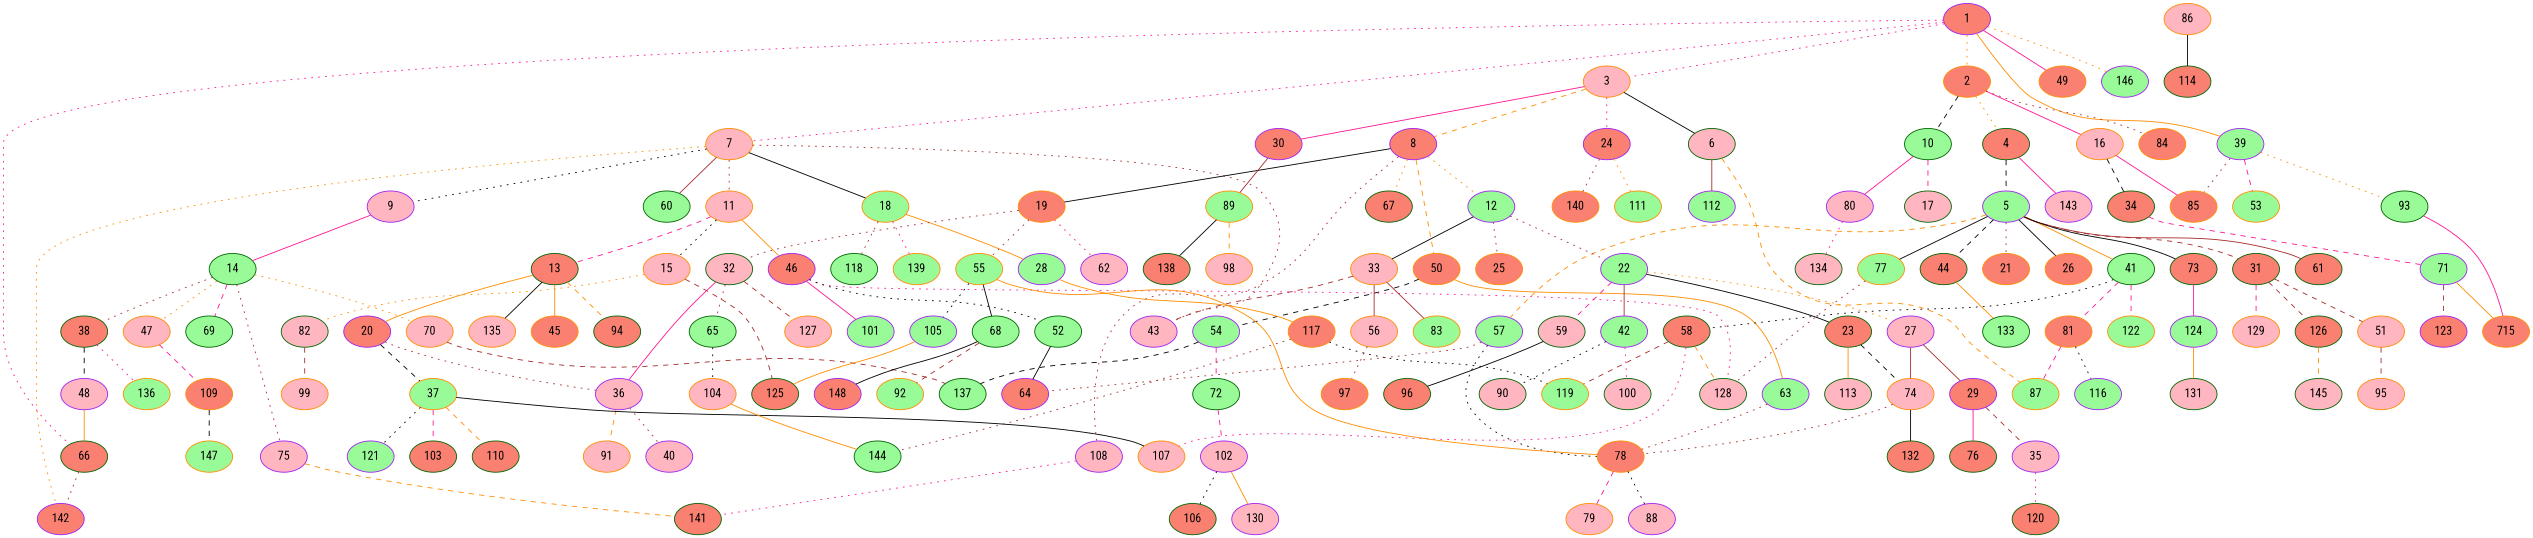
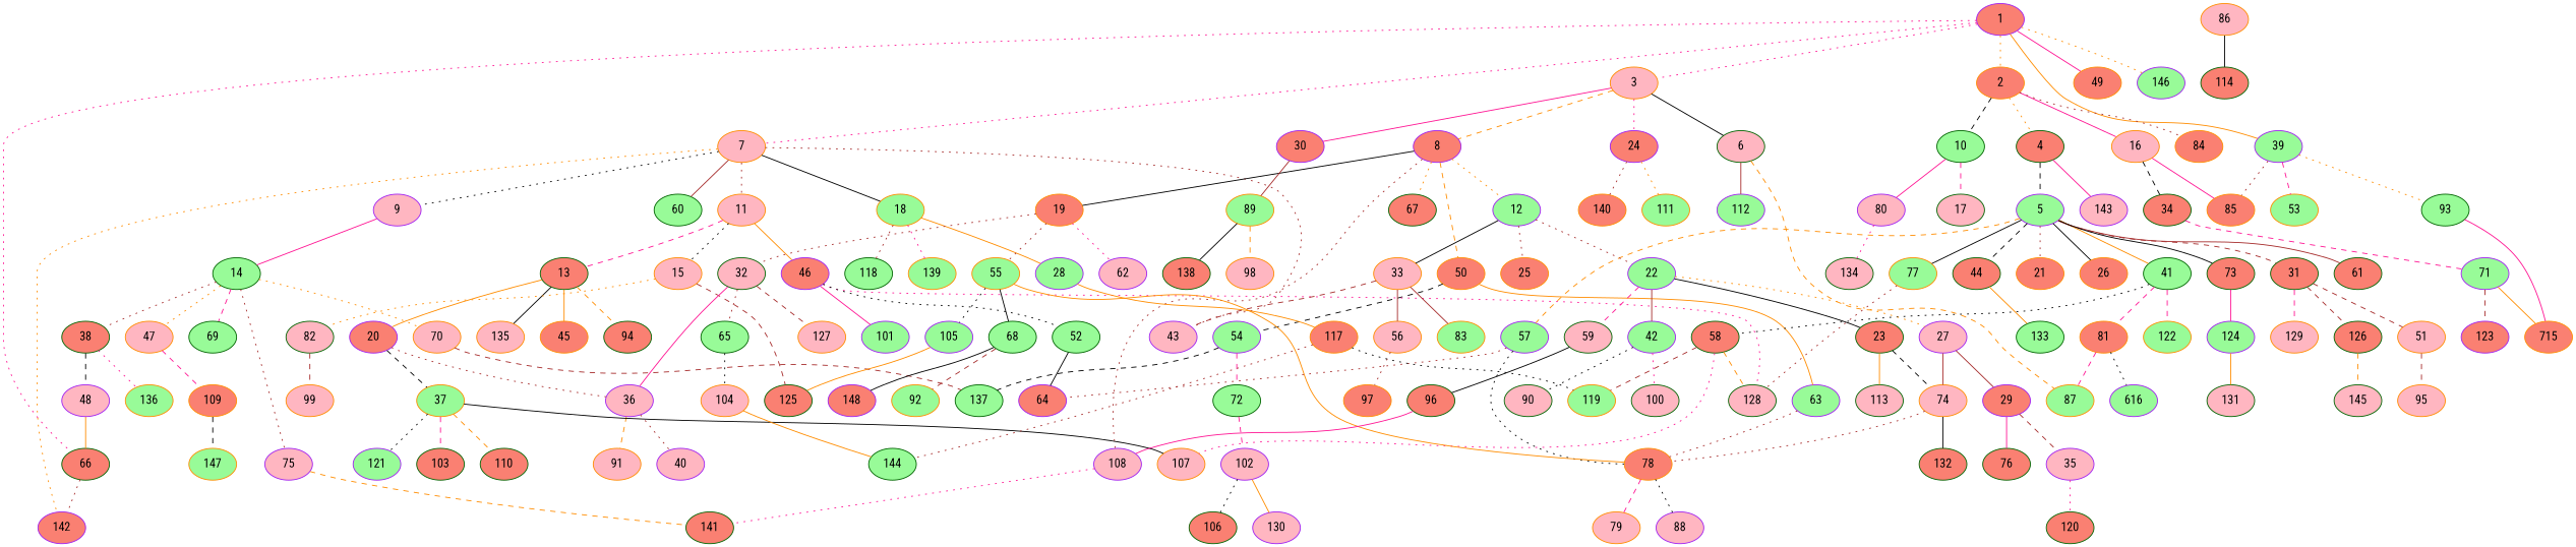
  graph {
    fontname="Roboto Condensed"
    node [color=darkorange fillcolor=salmon fontname="Roboto Condensed" style=filled]
    edge [color=brown fontname="Roboto Condensed" style=dotted]
    1 [color=purple]
    2
    3 [fillcolor=lightpink]
    7 [fillcolor=lightpink]
    39 [color=purple fillcolor=palegreen]
    49
    66 [color=darkgreen]
    146 [color=purple fillcolor=palegreen]
    4 [color=darkgreen]
    10 [color=darkgreen fillcolor=palegreen]
    16 [fillcolor=lightpink]
    84
    6 [color=darkgreen fillcolor=lightpink]
    8 [color=purple]
    24 [color=purple]
    30 [color=purple]
    9 [color=purple fillcolor=lightpink]
    11 [fillcolor=lightpink]
    18 [fillcolor=palegreen]
    43 [color=purple fillcolor=lightpink]
    60 [color=darkgreen fillcolor=palegreen]
    142 [color=purple]
    85
    53 [fillcolor=palegreen]
    93 [color=darkgreen fillcolor=palegreen]
    5 [color=purple fillcolor=palegreen]
    143 [color=purple fillcolor=lightpink]
    17 [color=darkgreen fillcolor=lightpink]
    80 [color=purple fillcolor=lightpink]
    34 [color=darkgreen]
    87 [fillcolor=palegreen]
    112 [color=purple fillcolor=palegreen]
    12 [color=purple fillcolor=palegreen]
    19
    50
    67 [color=darkgreen]
    108 [color=purple fillcolor=lightpink]
    111 [fillcolor=palegreen]
    140
    89 [fillcolor=palegreen]
    21
    26
    31 [color=darkgreen]
    41 [color=darkgreen fillcolor=palegreen]
    44 [color=darkgreen]
    57 [color=purple fillcolor=palegreen]
    61 [color=darkgreen]
    73 [color=darkgreen]
    77 [fillcolor=palegreen]
    51 [fillcolor=lightpink]
    126 [color=darkgreen]
    129 [fillcolor=lightpink]
    58 [color=darkgreen]
    81
    122 [fillcolor=palegreen]
    133 [color=darkgreen fillcolor=palegreen]
    64 [color=purple]
    78
    124 [color=purple fillcolor=palegreen]
    128 [color=darkgreen fillcolor=lightpink]
    14 [color=darkgreen fillcolor=palegreen]
    13 [color=darkgreen]
    15 [fillcolor=lightpink]
    46 [color=purple]
    28 [color=purple fillcolor=palegreen]
    118 [color=darkgreen fillcolor=palegreen]
    139 [fillcolor=palegreen]
    22 [color=purple fillcolor=palegreen]
    25
    33 [fillcolor=lightpink]
    32 [color=darkgreen fillcolor=lightpink]
    55 [fillcolor=palegreen]
    62 [color=purple fillcolor=lightpink]
    54 [color=purple fillcolor=palegreen]
    63 [color=purple fillcolor=palegreen]
    141 [color=darkgreen]
    38 [color=darkgreen]
    47 [fillcolor=lightpink]
    69 [color=darkgreen fillcolor=palegreen]
    70 [fillcolor=lightpink]
    75 [color=purple fillcolor=lightpink]
    134 [color=darkgreen fillcolor=lightpink]
    20 [color=purple]
    45
    94 [color=darkgreen]
    135 [fillcolor=lightpink]
    82 [color=darkgreen fillcolor=lightpink]
    125 [color=darkgreen]
    52 [color=darkgreen fillcolor=palegreen]
    101 [color=purple fillcolor=palegreen]
    23 [color=darkgreen]
    27 [color=purple fillcolor=lightpink]
    42 [color=purple fillcolor=palegreen]
    59 [color=darkgreen fillcolor=lightpink]
    56 [fillcolor=lightpink]
    83 [fillcolor=palegreen]
    36 [color=purple fillcolor=lightpink]
    37 [fillcolor=palegreen]
    48 [color=purple fillcolor=lightpink]
    136 [fillcolor=palegreen]
    109
    137 [color=darkgreen fillcolor=palegreen]
    99 [fillcolor=lightpink]
    71 [color=purple fillcolor=palegreen]
    117
    65 [color=darkgreen fillcolor=palegreen]
    127 [fillcolor=lightpink]
    68 [color=darkgreen fillcolor=palegreen]
    105 [color=purple fillcolor=palegreen]
    40 [color=purple fillcolor=lightpink]
    91 [fillcolor=lightpink]
    103 [color=darkgreen]
    107 [fillcolor=lightpink]
    110 [color=darkgreen]
    121 [color=purple fillcolor=palegreen]
    74 [fillcolor=lightpink]
    113 [color=darkgreen fillcolor=lightpink]
    29 [color=purple]
    90 [color=darkgreen fillcolor=lightpink]
    100 [color=darkgreen fillcolor=lightpink]
    96 [color=darkgreen]
    132 [color=darkgreen]
    35 [color=purple fillcolor=lightpink]
    76 [color=darkgreen]
    119 [fillcolor=palegreen]
    144 [color=darkgreen fillcolor=palegreen]
    120 [color=darkgreen]
    98 [fillcolor=lightpink]
    138 [color=darkgreen]
    95 [fillcolor=lightpink]
    145 [color=darkgreen fillcolor=lightpink]
    104 [fillcolor=lightpink]
    86 [fillcolor=lightpink]
    114 [color=darkgreen]
    97
    n136 [label=715]
    123 [color=purple]
-   116 [color=purple fillcolor=palegreen]
+   116 [color=purple fillcolor=palegreen label=616]
    147 [fillcolor=palegreen]
    72 [color=darkgreen fillcolor=palegreen]
    102 [color=purple fillcolor=lightpink]
    92 [fillcolor=palegreen]
    148 [color=purple]
    79 [fillcolor=lightpink]
    88 [color=purple fillcolor=lightpink]
    106 [color=darkgreen]
    130 [color=purple fillcolor=lightpink]
    131 [color=darkgreen fillcolor=lightpink]
    1 -- 2 [color=darkorange]
    1 -- 3 [color=deeppink]
    1 -- 7 [color=deeppink]
    1 -- 39 [color=darkorange style=solid]
    1 -- 49 [color=deeppink style=solid]
    1 -- 66 [color=deeppink]
    1 -- 146 [color=darkorange]
    2 -- 4 [color=darkorange]
    2 -- 10 [color=black style=dashed]
    2 -- 16 [color=deeppink style=solid]
    2 -- 84
    3 -- 6 [color=black style=solid]
    3 -- 8 [color=darkorange style=dashed]
    3 -- 24 [color=deeppink]
    3 -- 30 [color=deeppink style=solid]
    7 -- 9 [color=black]
    7 -- 11
    7 -- 18 [color=black style=solid]
    7 -- 43
    7 -- 60 [style=solid]
    7 -- 142 [color=darkorange]
    39 -- 85
    39 -- 53 [color=deeppink style=dashed]
    39 -- 93 [color=darkorange]
    66 -- 142
    4 -- 5 [color=black style=dashed]
    4 -- 143 [color=deeppink style=solid]
    10 -- 17 [color=deeppink style=dashed]
    10 -- 80 [color=deeppink style=solid]
    16 -- 85 [color=deeppink style=solid]
    16 -- 34 [color=black style=dashed]
    6 -- 87 [color=darkorange style=dashed]
    6 -- 112 [style=solid]
    8 -- 12 [color=darkorange]
    8 -- 19 [color=black style=solid]
    8 -- 50 [color=darkorange style=dashed]
    8 -- 67 [color=darkorange]
    8 -- 108
    24 -- 111 [color=darkorange]
    24 -- 140
    30 -- 89 [style=solid]
    9 -- 14 [color=deeppink style=solid]
    11 -- 13 [color=deeppink style=dashed]
    11 -- 15 [color=black]
    11 -- 46 [color=darkorange style=solid]
    18 -- 28 [color=darkorange style=solid]
    18 -- 118
    18 -- 139 [color=deeppink]
    93 -- n136 [color=deeppink style=solid]
    5 -- 21
    5 -- 26 [color=black style=solid]
    5 -- 31 [style=dashed]
    5 -- 41 [color=darkorange style=solid]
    5 -- 44 [color=black style=dashed]
    5 -- 57 [color=darkorange style=dashed]
    5 -- 61 [style=solid]
    5 -- 73 [color=black style=solid]
    5 -- 77 [color=black style=solid]
    80 -- 134 [color=deeppink]
    34 -- 71 [color=deeppink style=dashed]
    12 -- 22
    12 -- 25
    12 -- 33 [color=black style=solid]
    19 -- 32
    19 -- 55
    19 -- 62 [color=deeppink]
    50 -- 54 [color=black style=dashed]
    50 -- 63 [color=darkorange style=solid]
    108 -- 141 [color=deeppink]
    89 -- 98 [color=darkorange style=dashed]
    89 -- 138 [color=black style=solid]
    31 -- 51 [style=dashed]
    31 -- 126 [style=dashed]
    31 -- 129 [color=deeppink style=dashed]
    41 -- 58 [color=black]
    41 -- 81 [color=deeppink style=dashed]
    41 -- 122 [color=deeppink style=dashed]
    44 -- 133 [color=darkorange style=solid]
    57 -- 64
    57 -- 78 [color=black]
    73 -- 124 [color=deeppink style=solid]
    77 -- 128
    51 -- 95 [style=dashed]
    126 -- 145 [color=darkorange style=dashed]
    58 -- 128 [color=darkorange style=dashed]
    58 -- 107 [color=deeppink]
    58 -- 119 [style=dashed]
    81 -- 87 [color=deeppink style=dashed]
    81 -- 116 [color=black]
    78 -- 79 [color=deeppink style=dashed]
    78 -- 88 [color=black]
    124 -- 131 [color=darkorange style=solid]
    14 -- 38
    14 -- 47 [color=darkorange]
    14 -- 69 [color=deeppink style=dashed]
    14 -- 70 [color=darkorange]
    14 -- 75
    13 -- 20 [color=darkorange style=solid]
    13 -- 45 [color=darkorange style=solid]
    13 -- 94 [color=darkorange style=dashed]
    13 -- 135 [color=black style=solid]
    15 -- 82 [color=darkorange]
    15 -- 125 [style=dashed]
    46 -- 128 [color=deeppink]
    46 -- 52 [color=black]
    46 -- 101 [color=deeppink style=solid]
    28 -- 117 [color=darkorange style=solid]
    22 -- 23 [color=black style=solid]
    22 -- 27 [color=darkorange]
    22 -- 42 [style=solid]
    22 -- 59 [color=deeppink style=dashed]
    33 -- 43 [style=dashed]
    33 -- 56 [style=solid]
    33 -- 83 [style=solid]
    32 -- 36 [color=deeppink style=solid]
    32 -- 65
    32 -- 127 [style=dashed]
    55 -- 78 [color=darkorange style=solid]
    55 -- 68 [color=black style=solid]
    55 -- 105 [color=black]
    54 -- 137 [color=black style=dashed]
    54 -- 72 [color=deeppink style=dashed]
    63 -- 78
    38 -- 48 [color=black style=dashed]
    38 -- 136 [color=deeppink]
    47 -- 109 [color=deeppink style=dashed]
    70 -- 137 [style=dashed]
    75 -- 141 [color=darkorange style=dashed]
    20 -- 36
    20 -- 37 [color=black style=dashed]
    82 -- 99 [style=dashed]
    52 -- 64 [color=black style=solid]
    23 -- 74 [color=black style=dashed]
    23 -- 113 [color=darkorange style=solid]
    27 -- 74 [style=solid]
    27 -- 29 [style=solid]
    42 -- 90 [color=black]
    42 -- 100 [color=deeppink]
    59 -- 96 [color=black style=solid]
    56 -- 97
    36 -- 40
    36 -- 91 [color=darkorange style=dashed]
    37 -- 103 [color=deeppink style=dashed]
    37 -- 107 [color=black style=solid]
    37 -- 110 [color=darkorange style=dashed]
    37 -- 121 [color=black]
    48 -- 66 [color=darkorange style=solid]
    109 -- 147 [color=black style=dashed]
    71 -- n136 [color=darkorange style=solid]
    71 -- 123 [style=dashed]
    117 -- 119 [color=black]
    117 -- 144
    65 -- 104 [color=black]
    68 -- 92 [style=dashed]
    68 -- 148 [color=black style=solid]
    105 -- 125 [color=darkorange style=solid]
    74 -- 78
    74 -- 132 [color=black style=solid]
    29 -- 35 [style=dashed]
    29 -- 76 [color=deeppink style=solid]
+   96 -- 108 [color=deeppink style=solid]
    35 -- 120 [color=deeppink]
    104 -- 144 [color=darkorange style=solid]
    86 -- 114 [color=black style=solid]
    72 -- 102 [color=deeppink style=dashed]
    102 -- 106 [color=black]
    102 -- 130 [color=darkorange style=solid]
  }
